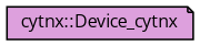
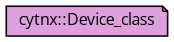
  digraph {
    rankdir=TB
    fontname="Open Sans"
-   n1 [color=black fillcolor=plum fontname="Open Sans" fontsize=10 height=0.2 label="cytnx::Device_cytnx" shape=note style=filled width=0.4]
+   n1 [color=black fillcolor=plum fontname="Open Sans" fontsize=10 height=0.2 label="cytnx::Device_class" shape=note style=filled width=0.4]
  }
